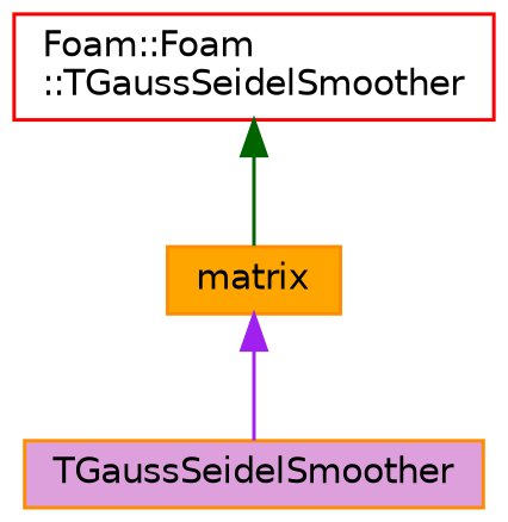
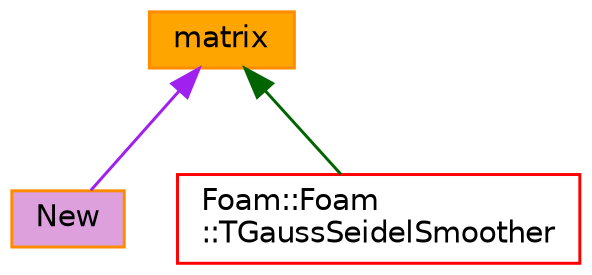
  digraph {
    rankdir=TB
    node [color=darkorange fontname=Helvetica fontsize=10 shape=box style=filled]
    edge [dir=back fontname=Helvetica fontsize=10 labelfontname=Helvetica labelfontsize=10 style=solid]
    n1 [fillcolor=orange fontcolor=black height=0.2 label=matrix width=0.4]
-   n2 [fillcolor=plum height=0.2 label=TGaussSeidelSmoother width=0.4]
+   n2 [fillcolor=plum height=0.2 label=New width=0.4]
    n3 [color=red fillcolor=white height=0.2 label="Foam::Foam\l::TGaussSeidelSmoother" width=0.4]
    n1 -> n2 [color=purple]
-   n3 -> n1 [color=darkgreen]
+   n1 -> n3 [color=darkgreen]
  }
